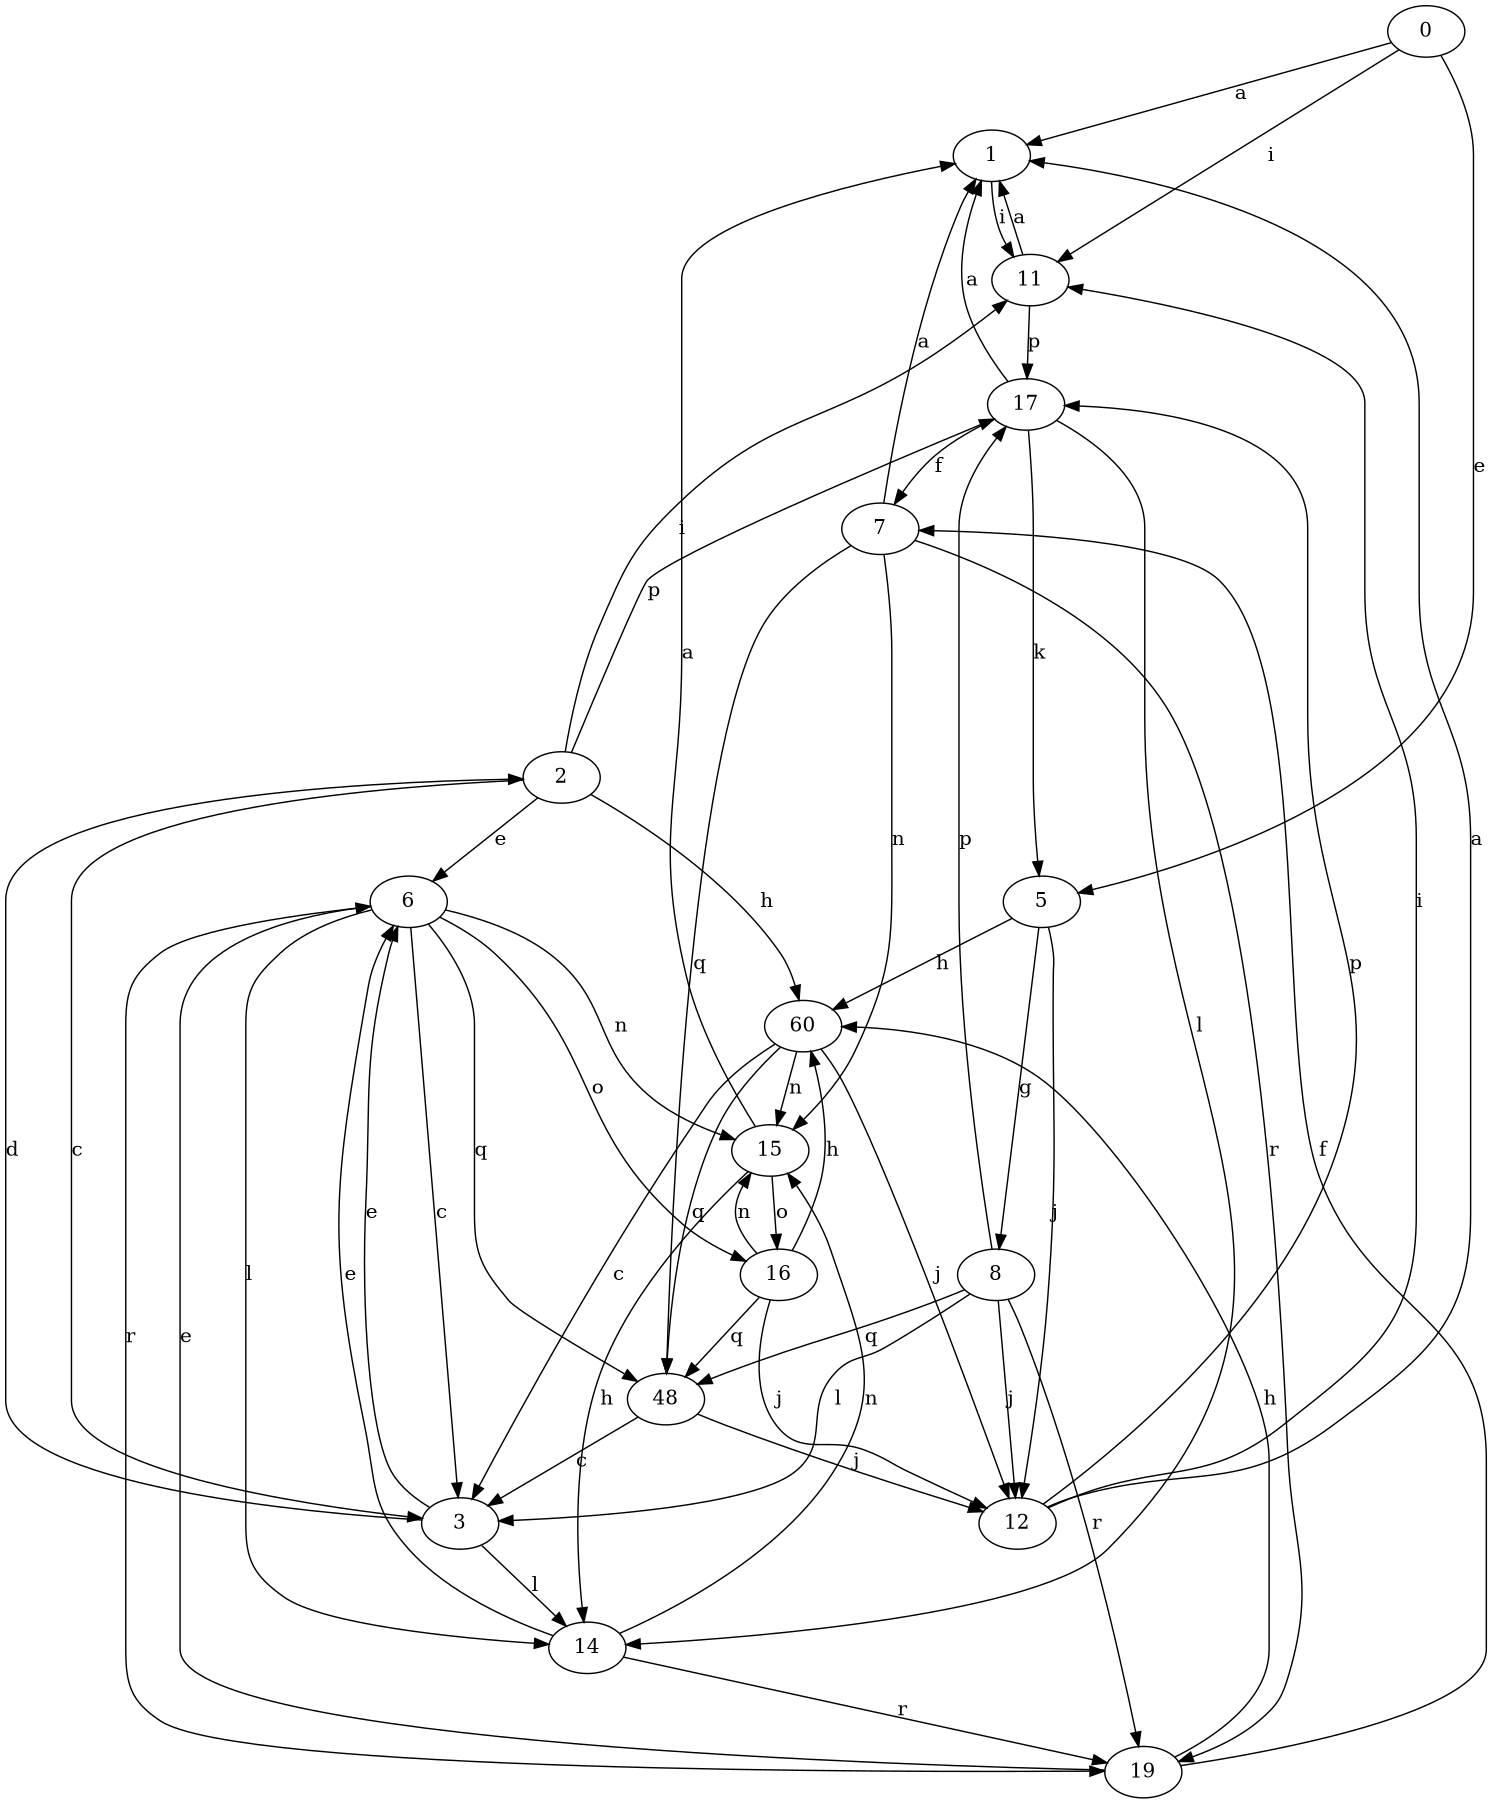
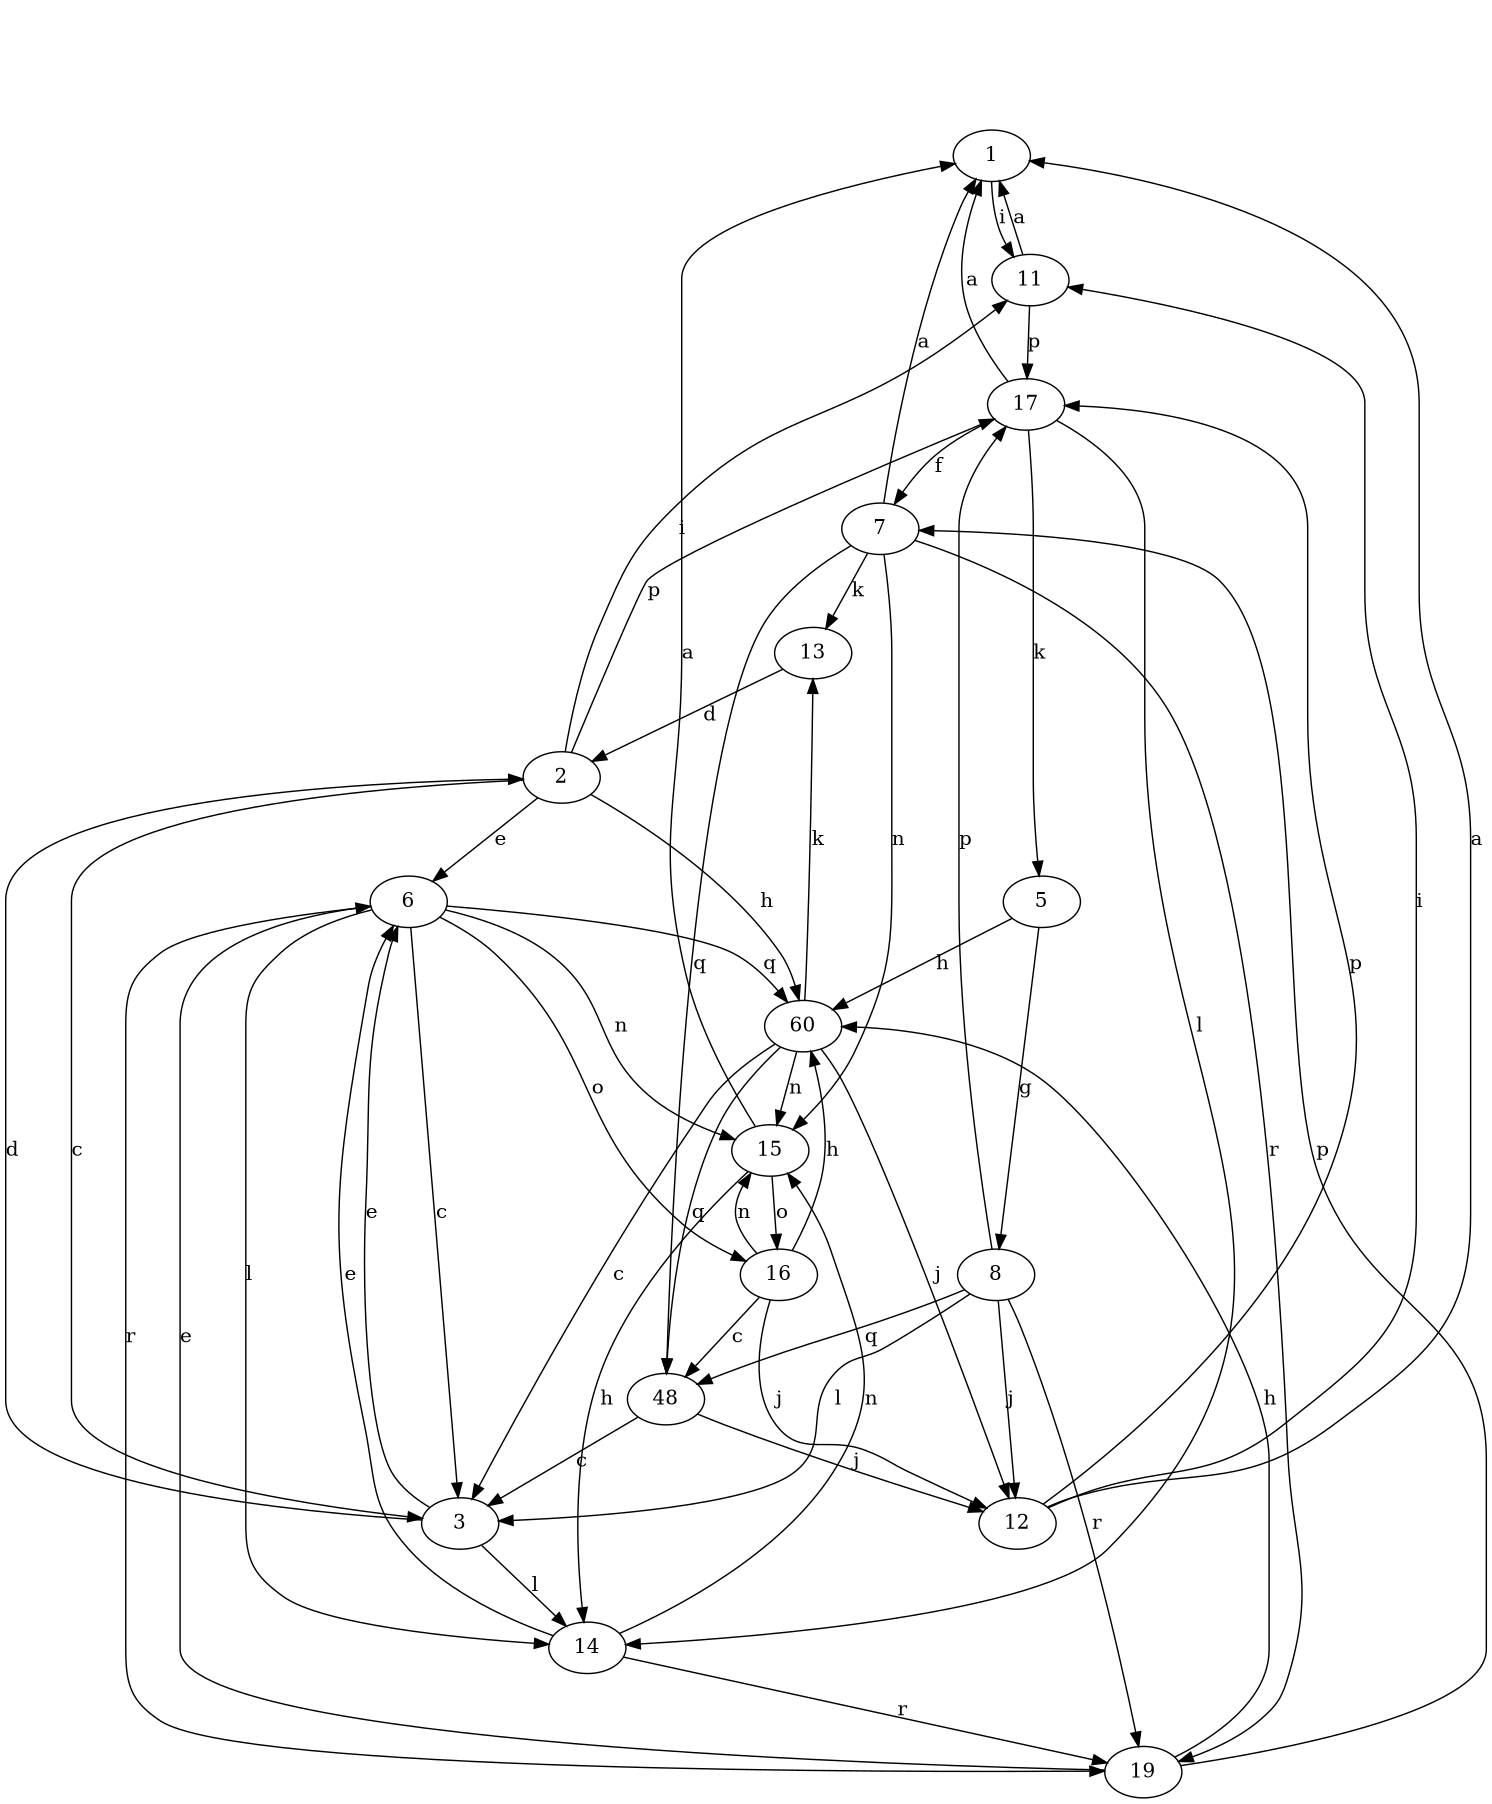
  strict digraph {
-   0
    1
    5
    11
    n5 [label=60]
    8
    12
    17
    16
    15
    n11 [label=48]
    n12 [label=2]
    3
    6
    14
    19
+   13
    7
-   0 -> 1 [label=a]
-   0 -> 5 [label=e]
-   0 -> 11 [label=i]
    1 -> 11 [label=i]
    5 -> n5 [label=h]
    5 -> 8 [label=g]
-   5 -> 12 [label=j]
    11 -> 1 [label=a]
    11 -> 17 [label=p]
    n5 -> 12 [label=j]
    n5 -> 15 [label=n]
    n5 -> n11 [label=q]
    n5 -> 3 [label=c]
+   n5 -> 13 [label=k]
    8 -> 12 [label=j]
    8 -> 17 [label=p]
    8 -> n11 [label=q]
    8 -> 3 [label=l]
    8 -> 19 [label=r]
    12 -> 1 [label=a]
    12 -> 11 [label=i]
    12 -> 17 [label=p]
    17 -> 1 [label=a]
    17 -> 5 [label=k]
    17 -> 14 [label=l]
    17 -> 7 [label=f]
    16 -> n5 [label=h]
    16 -> 12 [label=j]
    16 -> 15 [label=n]
-   16 -> n11 [label=q]
+   16 -> n11 [label=c]
    15 -> 1 [label=a]
    15 -> 16 [label=o]
    15 -> 14 [label=h]
    n11 -> 12 [label=j]
    n11 -> 3 [label=c]
    n12 -> 11 [label=i]
    n12 -> n5 [label=h]
    n12 -> 17 [label=p]
    n12 -> 3 [label=c]
    n12 -> 6 [label=e]
    3 -> n12 [label=d]
    3 -> 6 [label=e]
    3 -> 14 [label=l]
    6 -> 16 [label=o]
    6 -> 15 [label=n]
-   6 -> n11 [label=q]
+   6 -> n5 [label=q]
    6 -> 3 [label=c]
    6 -> 14 [label=l]
    6 -> 19 [label=r]
    14 -> 15 [label=n]
    14 -> 6 [label=e]
    14 -> 19 [label=r]
    19 -> n5 [label=h]
    19 -> 6 [label=e]
-   19 -> 7 [label=f]
+   19 -> 7 [label=p]
+   13 -> n12 [label=d]
    7 -> 1 [label=a]
    7 -> 15 [label=n]
    7 -> n11 [label=q]
    7 -> 19 [label=r]
+   7 -> 13 [label=k]
  }
